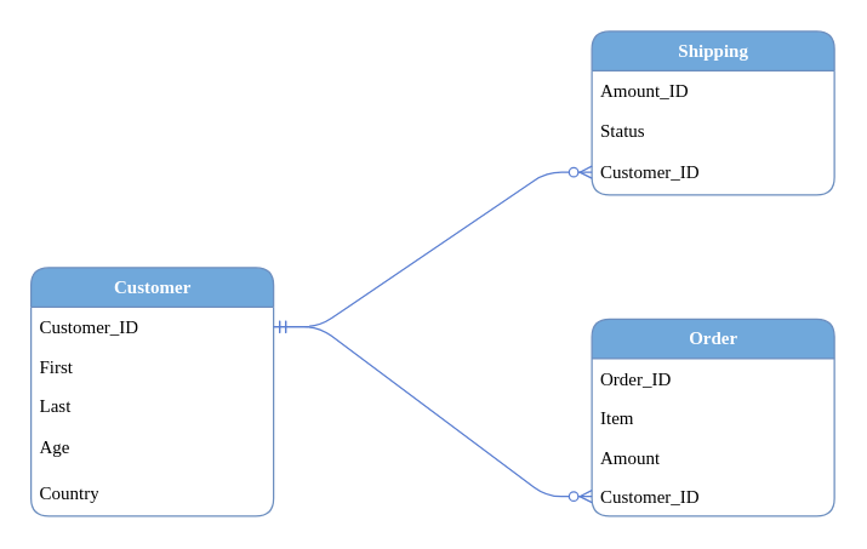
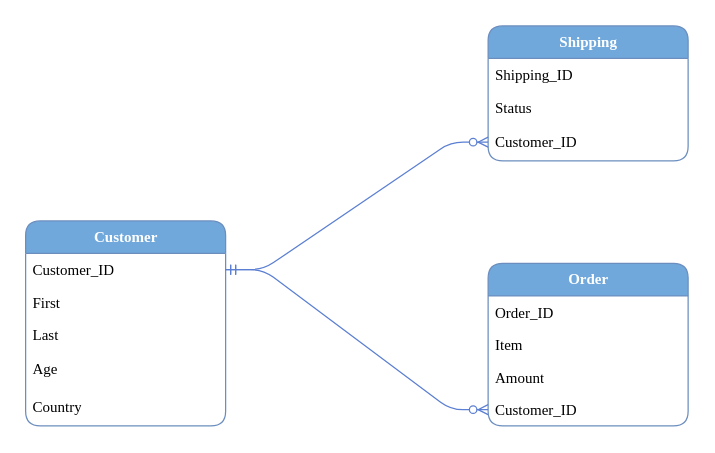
  <mxCell id="0" />
  <mxCell id="1" parent="0" />
  <mxCell id="2" value="Customer" style="swimlane;html=1;fontStyle=1;childLayout=stackLayout;horizontal=1;startSize=26;fillColor=#70a8db;horizontalStack=0;resizeParent=1;resizeLast=0;collapsible=1;marginBottom=0;swimlaneFillColor=#ffffff;align=center;rounded=1;shadow=0;comic=0;labelBackgroundColor=none;strokeWidth=1;fontFamily=Calibri;fontSize=12;fillStyle=solid;strokeColor=#6c8ebf;verticalAlign=middle;fontColor=#ffffff;gradientColor=none;" parent="1" vertex="1"><mxGeometry x="20" y="176" width="160" height="164" as="geometry" /></mxCell>
  <mxCell id="3" value="Customer_ID" style="text;html=1;strokeColor=none;fillColor=none;spacingLeft=4;spacingRight=4;whiteSpace=wrap;overflow=hidden;rotatable=0;points=[[0,0.5],[1,0.5]];portConstraint=eastwest;rounded=1;fontFamily=Calibri;fontSize=12;fontColor=default;fontStyle=0;labelBackgroundColor=none;" parent="2" vertex="1"><mxGeometry y="26" width="160" height="26" as="geometry" /></mxCell>
  <mxCell id="4" value="First" style="text;html=1;strokeColor=none;fillColor=none;spacingLeft=4;spacingRight=4;whiteSpace=wrap;overflow=hidden;rotatable=0;points=[[0,0.5],[1,0.5]];portConstraint=eastwest;rounded=1;fontFamily=Calibri;fontSize=12;fontColor=default;fontStyle=0;labelBackgroundColor=none;" parent="2" vertex="1"><mxGeometry y="52" width="160" height="26" as="geometry" /></mxCell>
  <mxCell id="5" value="Last" style="text;html=1;strokeColor=none;fillColor=none;spacingLeft=4;spacingRight=4;whiteSpace=wrap;overflow=hidden;rotatable=0;points=[[0,0.5],[1,0.5]];portConstraint=eastwest;rounded=1;fontFamily=Calibri;fontSize=12;fontColor=default;fontStyle=0;labelBackgroundColor=none;" parent="2" vertex="1"><mxGeometry y="78" width="160" height="26" as="geometry" /></mxCell>
  <mxCell id="6" value="Age" style="text;strokeColor=none;fillColor=none;align=left;verticalAlign=middle;spacingLeft=4;spacingRight=4;overflow=hidden;points=[[0,0.5],[1,0.5]];portConstraint=eastwest;rotatable=0;whiteSpace=wrap;html=1;rounded=1;fontFamily=Calibri;fontSize=12;fontColor=default;fontStyle=0;labelBackgroundColor=none;" vertex="1" parent="2"><mxGeometry y="104" width="160" height="30" as="geometry" /></mxCell>
  <mxCell id="7" value="Country" style="text;strokeColor=none;fillColor=none;align=left;verticalAlign=middle;spacingLeft=4;spacingRight=4;overflow=hidden;points=[[0,0.5],[1,0.5]];portConstraint=eastwest;rotatable=0;whiteSpace=wrap;html=1;rounded=1;fontFamily=Calibri;fontSize=12;fontColor=default;fontStyle=0;labelBackgroundColor=none;" vertex="1" parent="2"><mxGeometry y="134" width="160" height="30" as="geometry" /></mxCell>
  <mxCell id="8" value="Order" style="swimlane;html=1;fontStyle=1;childLayout=stackLayout;horizontal=1;startSize=26;fillColor=#70a8db;horizontalStack=0;resizeParent=1;resizeLast=0;collapsible=1;marginBottom=0;swimlaneFillColor=#ffffff;align=center;rounded=1;shadow=0;comic=0;labelBackgroundColor=none;strokeWidth=1;fontFamily=Calibri;fontSize=12;fillStyle=solid;strokeColor=#6c8ebf;verticalAlign=middle;fontColor=#ffffff;gradientColor=none;" parent="1" vertex="1"><mxGeometry x="390" y="210" width="160" height="130" as="geometry" /></mxCell>
  <mxCell id="9" value="Order_ID" style="text;html=1;strokeColor=none;fillColor=none;spacingLeft=4;spacingRight=4;whiteSpace=wrap;overflow=hidden;rotatable=0;points=[[0,0.5],[1,0.5]];portConstraint=eastwest;rounded=1;fontFamily=Calibri;fontSize=12;fontColor=default;fontStyle=0;labelBackgroundColor=none;" parent="8" vertex="1"><mxGeometry y="26" width="160" height="26" as="geometry" /></mxCell>
  <mxCell id="10" value="Item" style="text;html=1;strokeColor=none;fillColor=none;spacingLeft=4;spacingRight=4;whiteSpace=wrap;overflow=hidden;rotatable=0;points=[[0,0.5],[1,0.5]];portConstraint=eastwest;rounded=1;fontFamily=Calibri;fontSize=12;fontColor=default;fontStyle=0;labelBackgroundColor=none;" parent="8" vertex="1"><mxGeometry y="52" width="160" height="26" as="geometry" /></mxCell>
  <mxCell id="11" value="Amount" style="text;html=1;strokeColor=none;fillColor=none;spacingLeft=4;spacingRight=4;whiteSpace=wrap;overflow=hidden;rotatable=0;points=[[0,0.5],[1,0.5]];portConstraint=eastwest;rounded=1;fontFamily=Calibri;fontSize=12;fontColor=default;fontStyle=0;labelBackgroundColor=none;" parent="8" vertex="1"><mxGeometry y="78" width="160" height="26" as="geometry" /></mxCell>
  <mxCell id="12" value="Customer_ID" style="text;html=1;strokeColor=none;fillColor=none;spacingLeft=4;spacingRight=4;whiteSpace=wrap;overflow=hidden;rotatable=0;points=[[0,0.5],[1,0.5]];portConstraint=eastwest;rounded=1;fontFamily=Calibri;fontSize=12;fontColor=default;fontStyle=0;labelBackgroundColor=none;" parent="8" vertex="1"><mxGeometry y="104" width="160" height="26" as="geometry" /></mxCell>
  <mxCell id="13" value="Shipping" style="swimlane;html=1;fontStyle=1;childLayout=stackLayout;horizontal=1;startSize=26;fillColor=#70a8db;horizontalStack=0;resizeParent=1;resizeLast=0;collapsible=1;marginBottom=0;swimlaneFillColor=#ffffff;align=center;rounded=1;shadow=0;comic=0;labelBackgroundColor=none;strokeWidth=1;fontFamily=Calibri;fontSize=12;strokeColor=#6c8ebf;fillStyle=solid;gradientColor=none;fontColor=#ffffff;" parent="1" vertex="1"><mxGeometry x="390" y="20" width="160" height="108" as="geometry" /></mxCell>
- <mxCell id="14" value="Amount_ID" style="text;html=1;strokeColor=none;fillColor=none;spacingLeft=4;spacingRight=4;whiteSpace=wrap;overflow=hidden;rotatable=0;points=[[0,0.5],[1,0.5]];portConstraint=eastwest;rounded=1;fontFamily=Calibri;" parent="13" vertex="1"><mxGeometry y="26" width="160" height="26" as="geometry" /></mxCell>
+ <mxCell id="14" value="Shipping_ID" style="text;html=1;strokeColor=none;fillColor=none;spacingLeft=4;spacingRight=4;whiteSpace=wrap;overflow=hidden;rotatable=0;points=[[0,0.5],[1,0.5]];portConstraint=eastwest;rounded=1;fontFamily=Calibri;" parent="13" vertex="1"><mxGeometry y="26" width="160" height="26" as="geometry" /></mxCell>
  <mxCell id="15" value="Status" style="text;html=1;strokeColor=none;fillColor=none;spacingLeft=4;spacingRight=4;whiteSpace=wrap;overflow=hidden;rotatable=0;points=[[0,0.5],[1,0.5]];portConstraint=eastwest;rounded=1;fontFamily=Calibri;" parent="13" vertex="1"><mxGeometry y="52" width="160" height="26" as="geometry" /></mxCell>
  <mxCell id="16" value="Customer_ID" style="text;strokeColor=none;fillColor=none;align=left;verticalAlign=middle;spacingLeft=4;spacingRight=4;overflow=hidden;points=[[0,0.5],[1,0.5]];portConstraint=eastwest;rotatable=0;whiteSpace=wrap;html=1;rounded=1;fontFamily=Calibri;" vertex="1" parent="13"><mxGeometry y="78" width="160" height="30" as="geometry" /></mxCell>
  <mxCell id="17" value="" style="edgeStyle=entityRelationEdgeStyle;fontSize=12;html=1;endArrow=ERzeroToMany;startArrow=ERmandOne;rounded=1;entryX=0;entryY=0.5;entryDx=0;entryDy=0;exitX=1;exitY=0.5;exitDx=0;exitDy=0;strokeColor=#5b7fd2;" edge="1" parent="1" source="3" target="16"><mxGeometry width="100" height="100" relative="1" as="geometry"><mxPoint x="330" y="230" as="sourcePoint" /><mxPoint x="430" y="130" as="targetPoint" /></mxGeometry></mxCell>
  <mxCell id="18" value="" style="edgeStyle=entityRelationEdgeStyle;fontSize=12;html=1;endArrow=ERzeroToMany;startArrow=ERmandOne;rounded=1;entryX=0;entryY=0.5;entryDx=0;entryDy=0;exitX=1;exitY=0.5;exitDx=0;exitDy=0;strokeColor=#5b7fd2;align=center;verticalAlign=middle;fontFamily=Helvetica;fontColor=default;labelBackgroundColor=default;" edge="1" parent="1" source="3" target="12"><mxGeometry width="100" height="100" relative="1" as="geometry"><mxPoint x="190" y="225" as="sourcePoint" /><mxPoint x="400" y="123" as="targetPoint" /></mxGeometry></mxCell>
